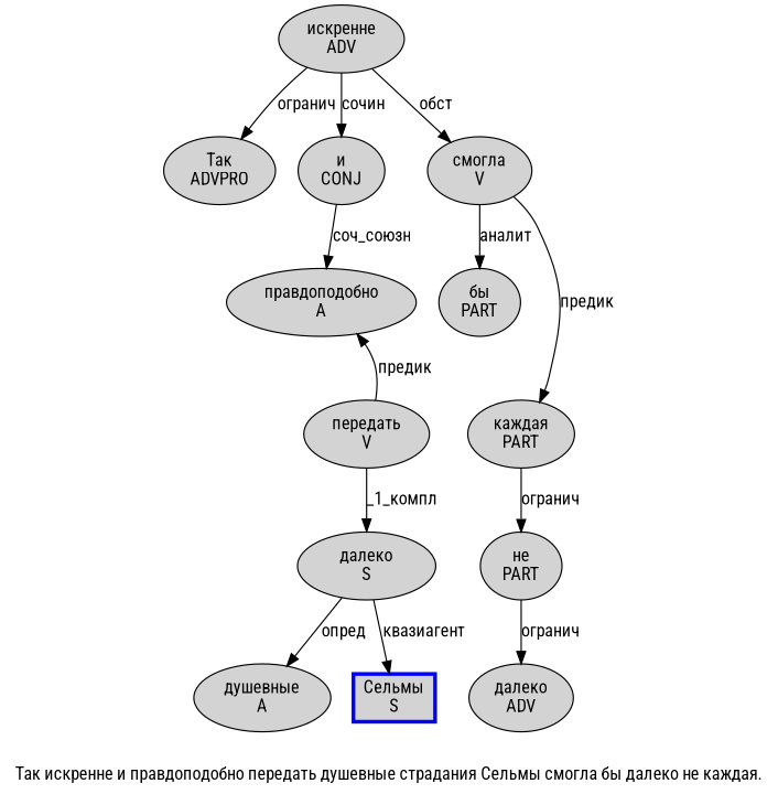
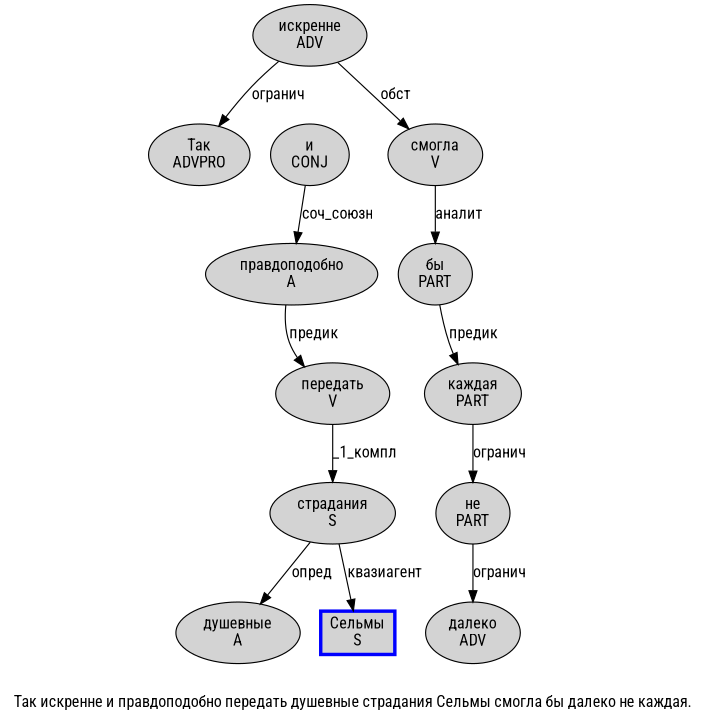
  digraph {
    fontname="Roboto Condensed"
    label="Так искренне и правдоподобно передать душевные страдания Сельмы смогла бы далеко не каждая."
    node [fillcolor=lightgray fontname="Roboto Condensed" penwidth=1 shape=ellipse style=filled]
    edge [fontname="Roboto Condensed"]
    n1 [label="Так\nADVPRO"]
    n2 [label="искренне\nADV"]
    n3 [label="и\nCONJ"]
    n4 [label="смогла\nV"]
    n5 [label="правдоподобно\nA"]
    n6 [label="передать\nV"]
-   n7 [label="далеко\nS"]
+   n7 [label="страдания\nS"]
    n8 [label="душевные\nA"]
    n9 [color=blue label="Сельмы\nS" penwidth=3 shape=box]
    n10 [label="бы\nPART"]
    n11 [label="каждая\nPART"]
    n12 [label="не\nPART"]
    n13 [label="далеко\nADV"]
    n2 -> n1 [label="огранич"]
-   n2 -> n3 [label="сочин"]
    n2 -> n4 [label="обст"]
    n3 -> n5 [label="соч_союзн"]
    n4 -> n10 [label="аналит"]
-   n4 -> n11 [label="предик"]
-   n6 -> n5 [label="предик"]
+   n10 -> n11 [label="предик"]
+   n5 -> n6 [label="предик"]
    n6 -> n7 [label="_1_компл"]
    n7 -> n8 [label="опред"]
    n7 -> n9 [label="квазиагент"]
    n11 -> n12 [label="огранич"]
    n12 -> n13 [label="огранич"]
  }
